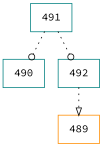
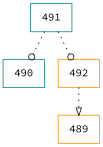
  digraph {
    fontname="Source Code Pro"
    node [color=teal fontname="Source Code Pro" shape=record]
    edge [arrowhead=odot fontname="Source Code Pro" style=dotted]
    n1 [label="{491}"]
    n2 [label="{490}"]
-   n3 [label="{492}"]
+   n3 [color=darkorange label="{492}"]
    n4 [color=darkorange label="{489}"]
    n1 -> n2
    n1 -> n3
    n3 -> n4 [arrowhead=onormal]
  }
